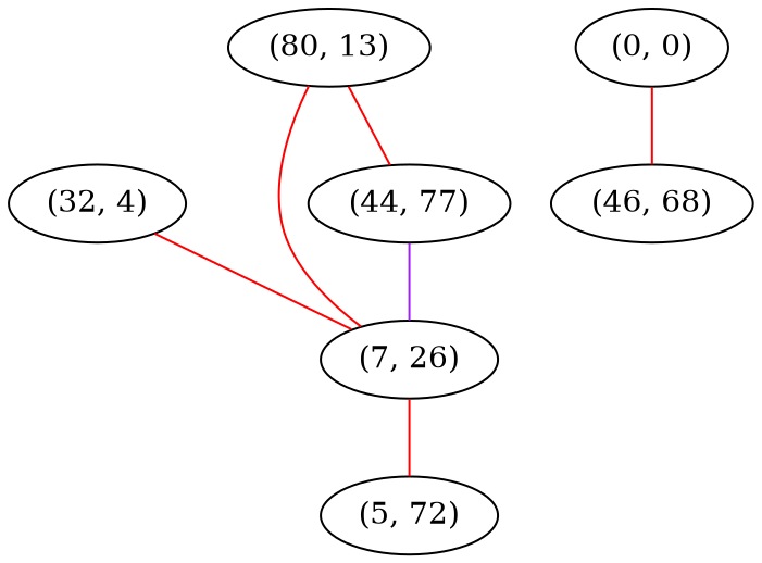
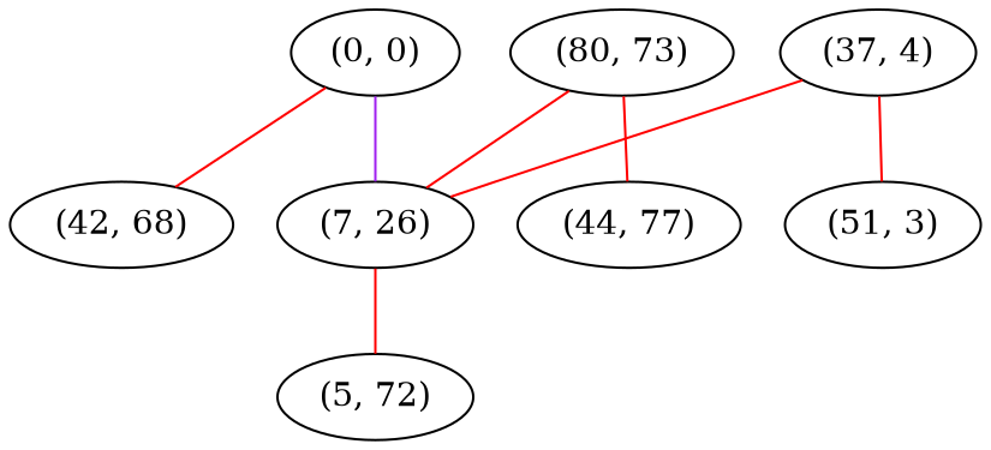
  graph {
    edge [color=red weight=1]
-   "(37, 4)" [label="(32, 4)"]
+   "(37, 4)"
    "(7, 26)"
+   "(51, 3)"
    "(5, 72)"
    "(0, 0)"
-   "(42, 68)" [label="(46, 68)"]
-   "(80, 73)" [label="(80, 13)"]
+   "(42, 68)"
+   "(80, 73)"
    n8 [label="(44, 77)"]
    "(37, 4)" -- "(7, 26)"
+   "(37, 4)" -- "(51, 3)"
    "(7, 26)" -- "(5, 72)"
-   n8 -- "(7, 26)" [color=purple weight=4]
+   "(0, 0)" -- "(7, 26)" [color=purple weight=4]
    "(0, 0)" -- "(42, 68)"
    "(80, 73)" -- "(7, 26)"
    "(80, 73)" -- n8
  }
